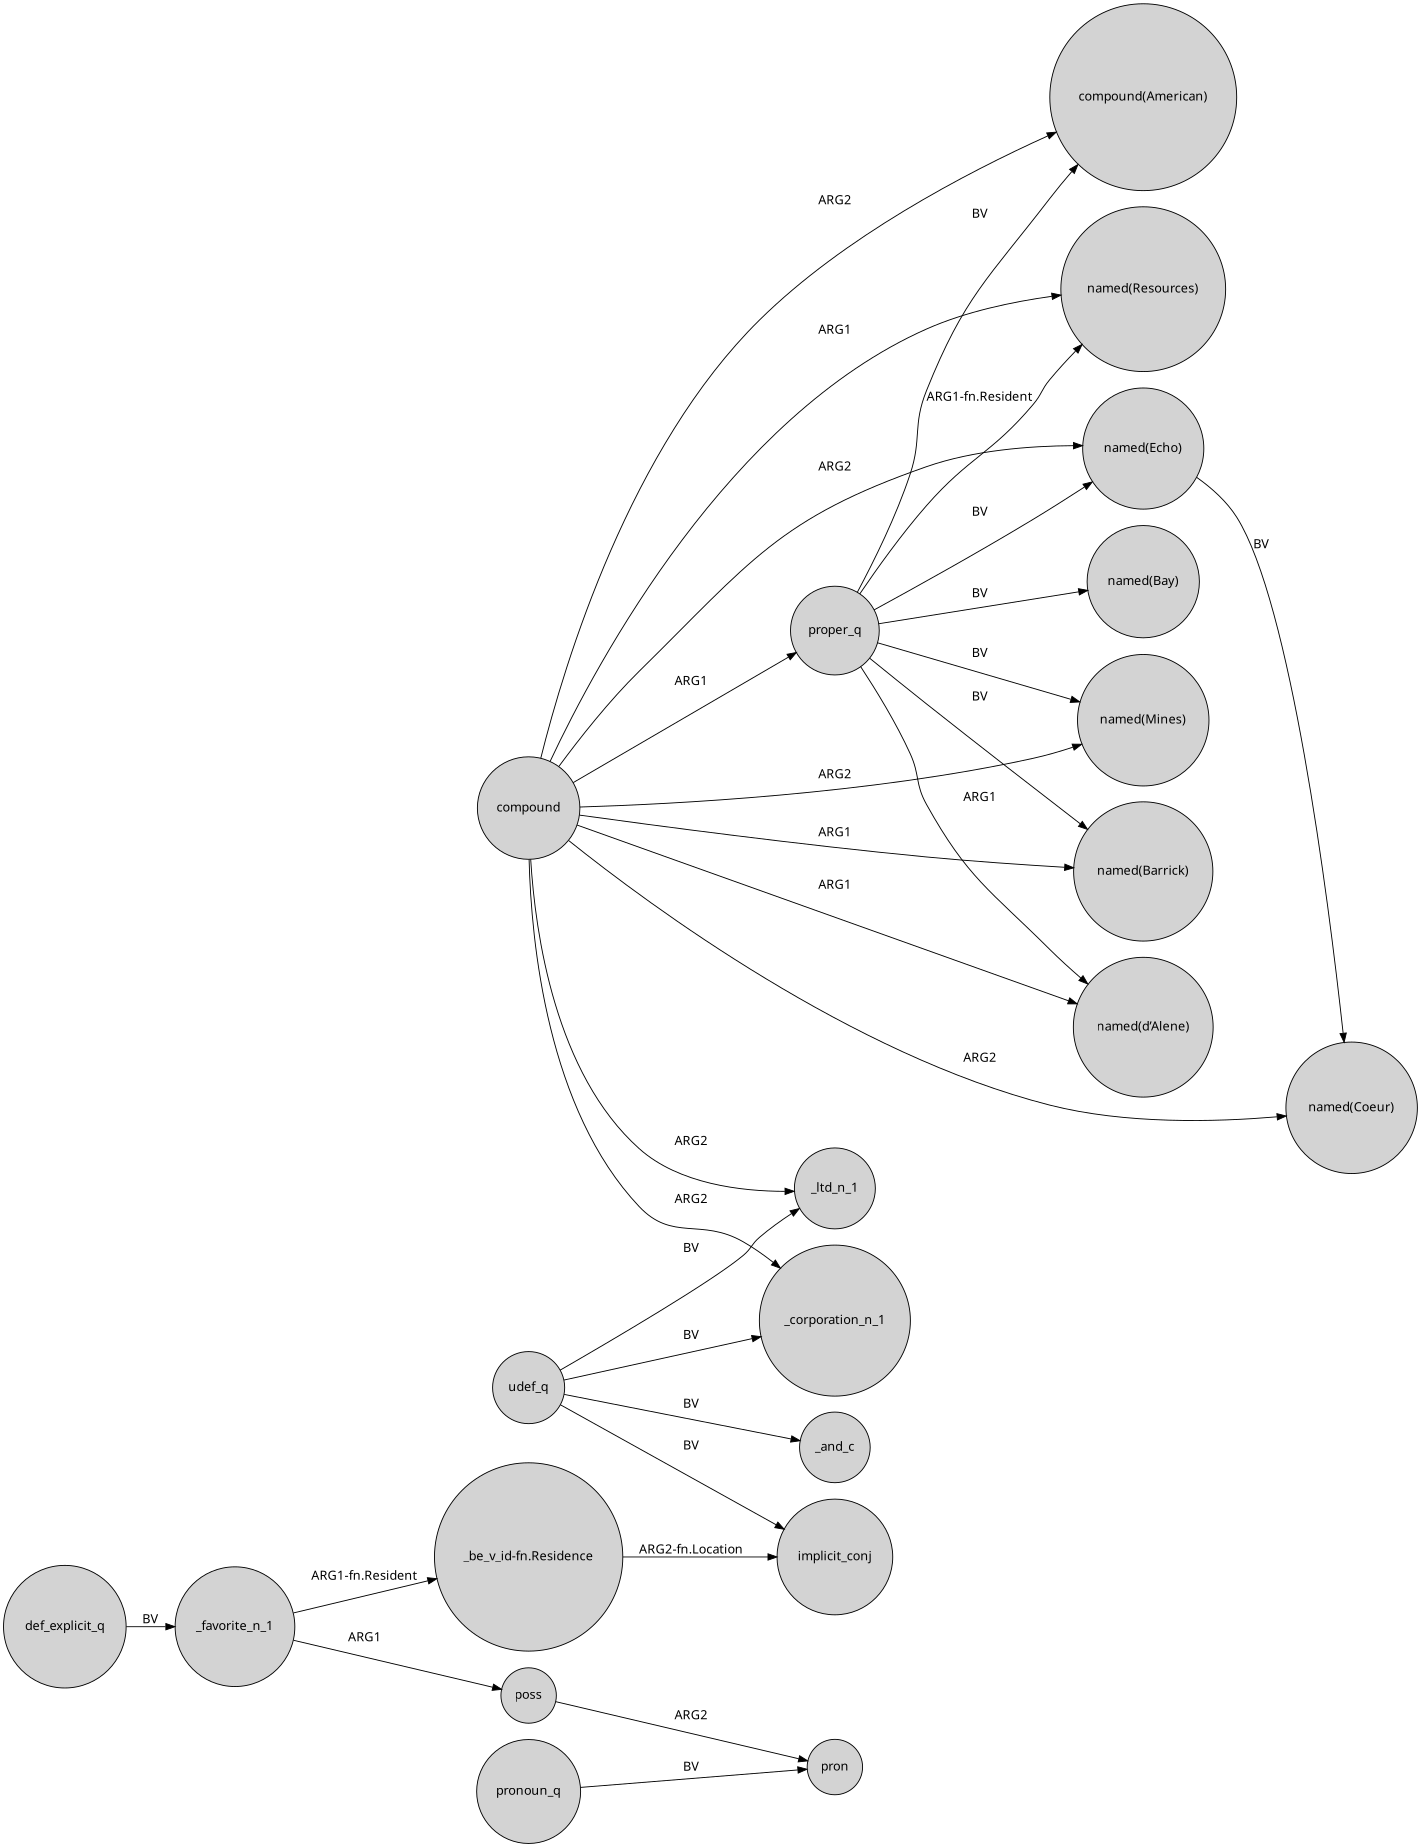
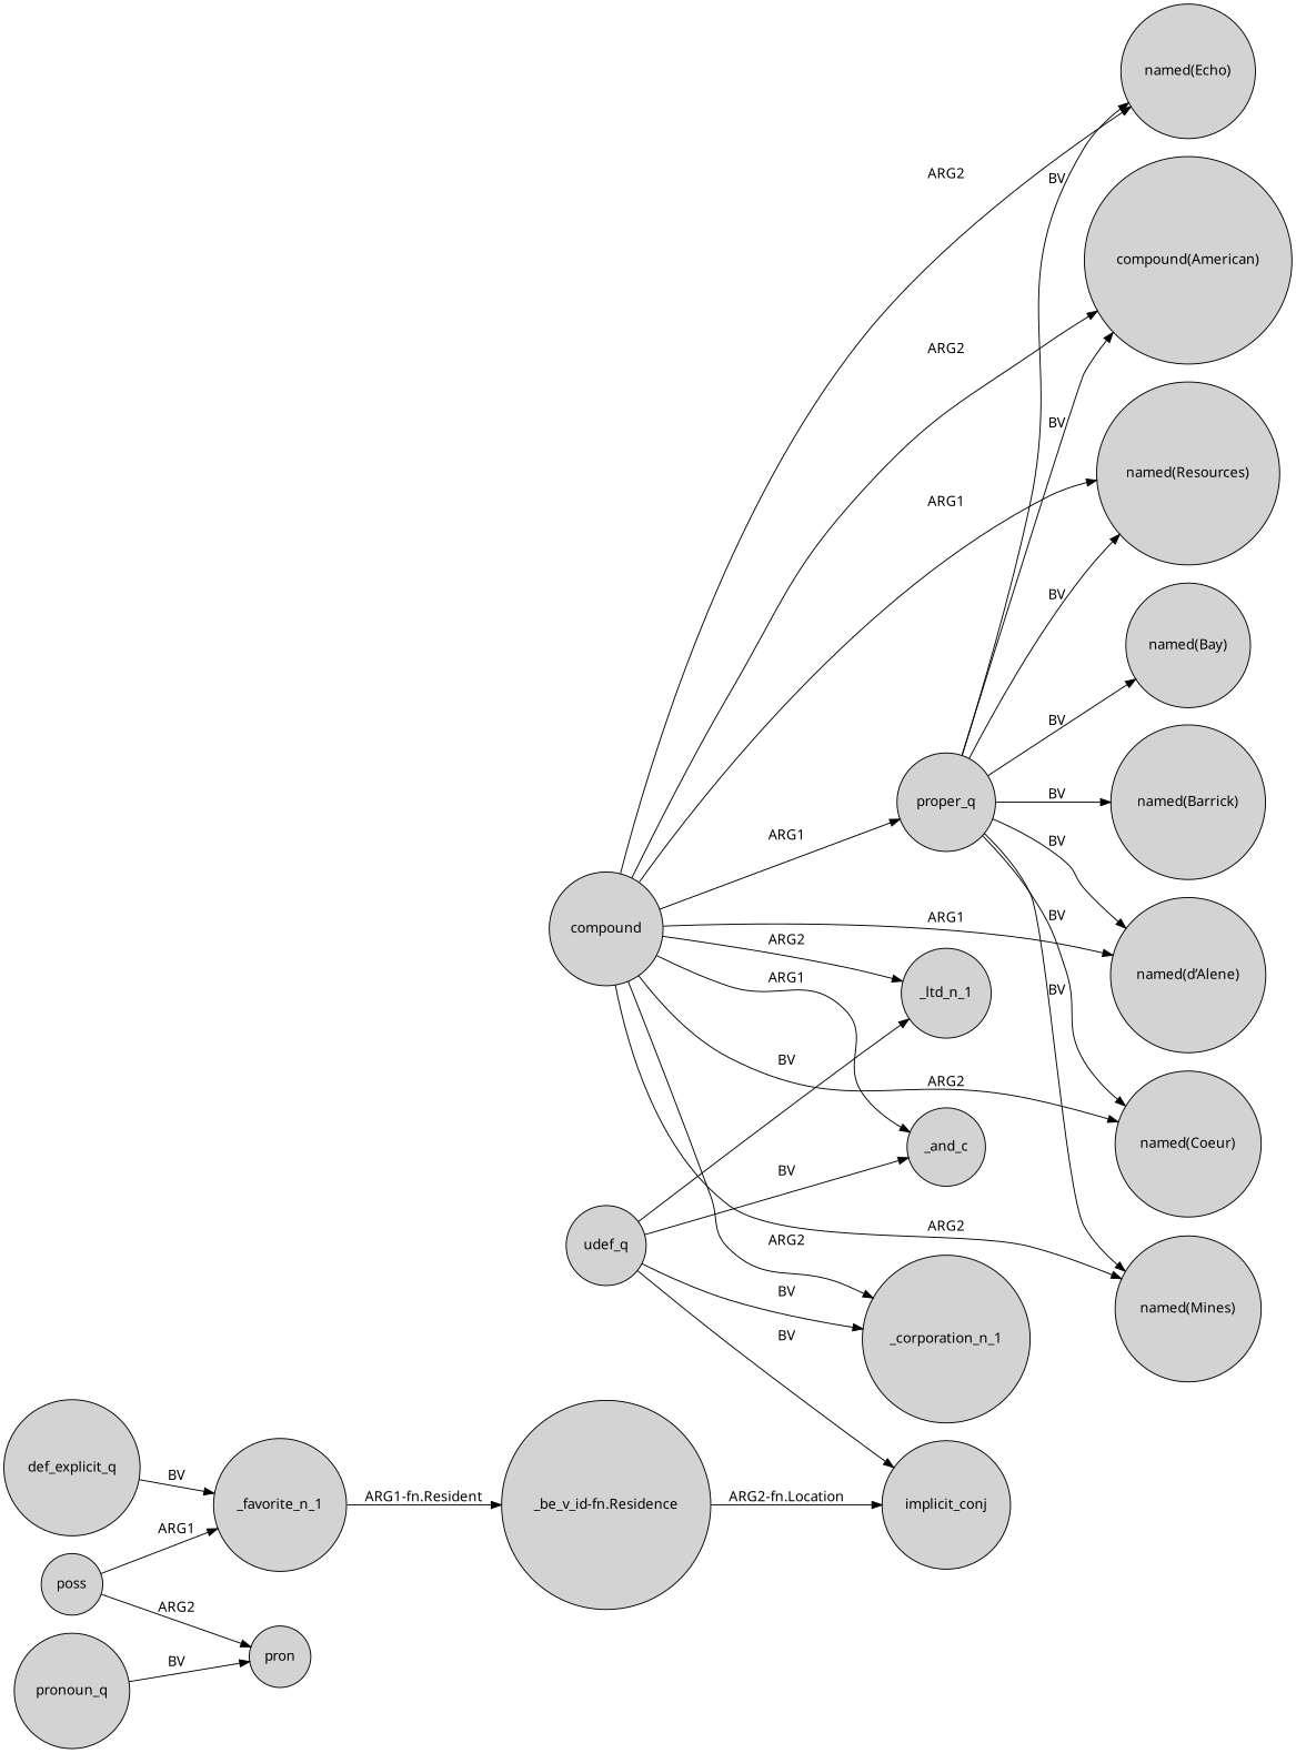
  digraph {
    fontname="Noto Sans"
    rankdir=LR
    node [fontname="Noto Sans" shape=circle style=filled]
    edge [fontname="Noto Sans"]
    proper_q
    "named(Bay)"
    "named(Barrick)"
    "named(Resources)"
    "named(Mines)"
    "named(d’Alene)"
    "named(Coeur)"
    "named(Echo)"
    n9 [label="compound(American)"]
    compound
    _ltd_n_1
    _corporation_n_1
    "_be_v_id-fn.Residence"
    implicit_conj
    _favorite_n_1
    poss
    pron
    def_explicit_q
    udef_q
    _and_c
    pronoun_q
    proper_q -> "named(Bay)" [label=BV]
    proper_q -> "named(Barrick)" [label=BV]
-   proper_q -> "named(Resources)" [label="ARG1-fn.Resident"]
+   proper_q -> "named(Resources)" [label=BV]
    proper_q -> "named(Mines)" [label=BV]
-   proper_q -> "named(d’Alene)" [label=ARG1]
-   "named(Echo)" -> "named(Coeur)" [label=BV]
+   proper_q -> "named(d’Alene)" [label=BV]
+   proper_q -> "named(Coeur)" [label=BV]
    proper_q -> "named(Echo)" [label=BV]
    proper_q -> n9 [label=BV]
    compound -> proper_q [label=ARG1]
-   compound -> "named(Barrick)" [label=ARG1]
+   compound -> _and_c [label=ARG1]
    compound -> "named(Resources)" [label=ARG1]
    compound -> "named(Mines)" [label=ARG2]
    compound -> "named(d’Alene)" [label=ARG1]
    compound -> "named(Coeur)" [label=ARG2]
    compound -> "named(Echo)" [label=ARG2]
    compound -> n9 [label=ARG2]
    compound -> _ltd_n_1 [label=ARG2]
    compound -> _corporation_n_1 [label=ARG2]
    "_be_v_id-fn.Residence" -> implicit_conj [label="ARG2-fn.Location"]
    _favorite_n_1 -> "_be_v_id-fn.Residence" [label="ARG1-fn.Resident"]
-   _favorite_n_1 -> poss [label=ARG1]
+   poss -> _favorite_n_1 [label=ARG1]
    poss -> pron [label=ARG2]
    def_explicit_q -> _favorite_n_1 [label=BV]
    udef_q -> _ltd_n_1 [label=BV]
    udef_q -> _corporation_n_1 [label=BV]
    udef_q -> implicit_conj [label=BV]
    udef_q -> _and_c [label=BV]
    pronoun_q -> pron [label=BV]
  }
